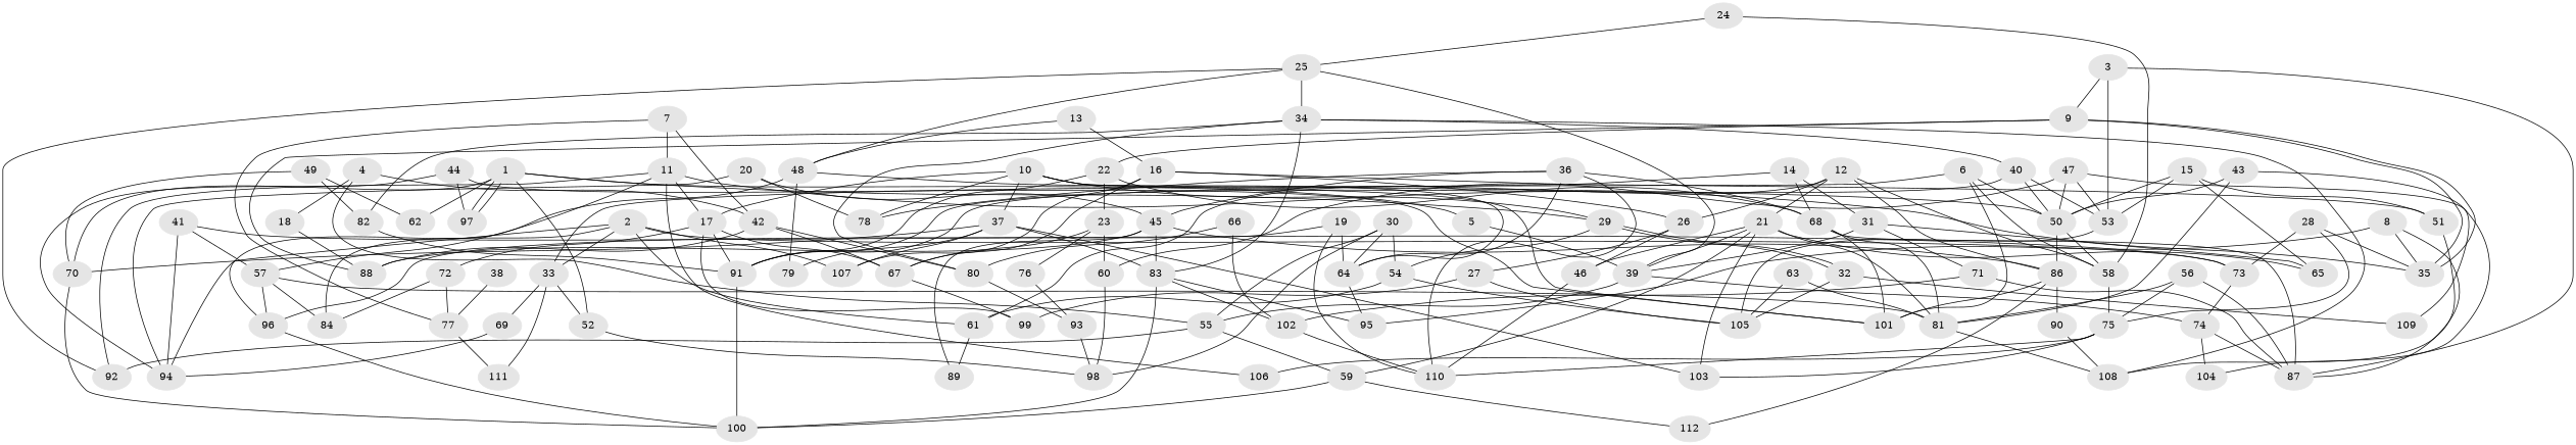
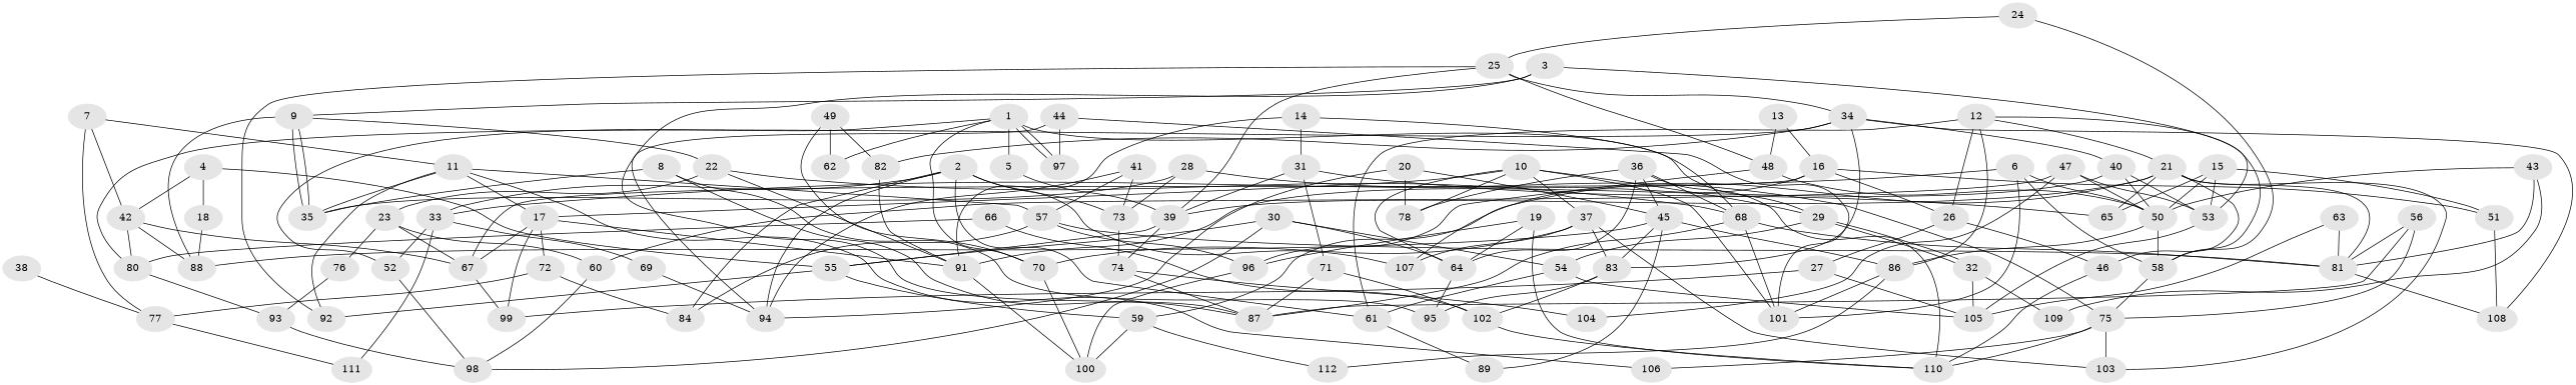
  graph {
    node [color=gray90 style=filled]
    1
    5
    29
    52
    62
    70
    97
    39
    32
    54
    98
    100
    2
    33
    61
    73
    84
    94
    107
    69
    111
    89
    74
    3
    9
    53
    87
    35
    22
    88
    105
    59
    112
    4
    18
    42
    55
    67
    80
    92
    6
    58
    101
    50
    43
    81
    109
    75
    7
    11
    77
    17
    57
    106
    8
    95
    68
    91
    23
    10
    37
    64
    78
    72
    99
    103
    83
-   79
    96
    12
    21
    26
    86
    65
    46
    27
-   90
    13
    16
    48
    51
    14
    31
    71
    15
    108
    19
    110
    20
    45
    60
    76
    93
    24
    25
    34
    82
    40
    28
    30
    102
    47
    104
    36
    38
    41
    44
    49
    56
    63
    66
    1 -- 5
    1 -- 29
    1 -- 52
    1 -- 62
    1 -- 70
    1 -- 97
    1 -- 97
    5 -- 39
    29 -- 32
    29 -- 32
    29 -- 54
    52 -- 98
    70 -- 100
    39 -- 74
    39 -- 55
    32 -- 105
    32 -- 109
    54 -- 61
    54 -- 105
    2 -- 33
    2 -- 61
    2 -- 73
    2 -- 84
    2 -- 94
    2 -- 107
    33 -- 52
    33 -- 69
    33 -- 111
    61 -- 89
    73 -- 74
    69 -- 94
    74 -- 87
    74 -- 104
    3 -- 9
    3 -- 53
    3 -- 87
    9 -- 35
    9 -- 35
    9 -- 22
    9 -- 88
    53 -- 105
    22 -- 68
    22 -- 91
    22 -- 23
    59 -- 100
    59 -- 112
    4 -- 18
    4 -- 42
    4 -- 55
    18 -- 88
    42 -- 88
    42 -- 67
    42 -- 80
    55 -- 59
    55 -- 92
    67 -- 99
    80 -- 93
    6 -- 33
    6 -- 58
    6 -- 101
    6 -- 50
    58 -- 75
    50 -- 58
    50 -- 86
    43 -- 50
    43 -- 81
    43 -- 109
    81 -- 108
    75 -- 106
    75 -- 103
    75 -- 110
    7 -- 42
    7 -- 11
    7 -- 77
    11 -- 35
    11 -- 92
    11 -- 17
    11 -- 57
    11 -- 106
    77 -- 111
    17 -- 67
    17 -- 91
    17 -- 72
    17 -- 99
    57 -- 84
    57 -- 81
    57 -- 96
    8 -- 87
    8 -- 35
    8 -- 95
    68 -- 87
    68 -- 101
    68 -- 81
    91 -- 100
    23 -- 67
    23 -- 60
    23 -- 76
    10 -- 29
    10 -- 101
    10 -- 17
    10 -- 37
    10 -- 64
    10 -- 78
    37 -- 70
    37 -- 107
    37 -- 103
    37 -- 83
-   37 -- 79
    64 -- 95
    72 -- 84
    72 -- 77
-   83 -- 100
    83 -- 95
    83 -- 102
    96 -- 100
    12 -- 61
    12 -- 58
    12 -- 21
    12 -- 26
    12 -- 86
    21 -- 39
    21 -- 59
    21 -- 81
    21 -- 103
    21 -- 65
    21 -- 46
    26 -- 46
    26 -- 27
    86 -- 112
    86 -- 101
-   86 -- 90
    46 -- 110
    27 -- 105
    27 -- 99
-   90 -- 108
    13 -- 16
    13 -- 48
    16 -- 107
    16 -- 67
    16 -- 26
    16 -- 51
    48 -- 50
-   48 -- 79
    48 -- 96
    51 -- 108
    14 -- 68
    14 -- 91
    14 -- 31
    31 -- 39
    31 -- 65
    31 -- 71
    71 -- 87
    71 -- 102
    15 -- 53
    15 -- 50
    15 -- 65
    15 -- 51
    19 -- 64
    19 -- 96
    19 -- 110
    20 -- 94
    20 -- 78
    20 -- 45
    45 -- 89
    45 -- 88
    45 -- 83
    45 -- 86
    60 -- 98
    76 -- 93
    93 -- 98
    24 -- 58
    24 -- 25
    25 -- 39
    25 -- 92
    25 -- 48
    25 -- 34
    34 -- 80
    34 -- 83
    34 -- 108
    34 -- 82
    34 -- 40
    82 -- 91
    40 -- 53
    40 -- 50
    40 -- 91
    28 -- 73
    28 -- 35
    28 -- 75
    30 -- 54
    30 -- 98
    30 -- 55
    30 -- 64
    102 -- 110
    47 -- 53
    47 -- 50
    47 -- 60
    47 -- 104
    36 -- 68
    36 -- 64
    36 -- 78
    36 -- 110
    36 -- 45
    38 -- 77
    41 -- 73
    41 -- 94
    41 -- 57
    44 -- 97
    44 -- 94
    44 -- 101
    49 -- 62
    49 -- 70
    49 -- 82
    56 -- 87
    56 -- 81
    56 -- 75
    63 -- 105
    63 -- 81
    66 -- 80
    66 -- 102
  }
